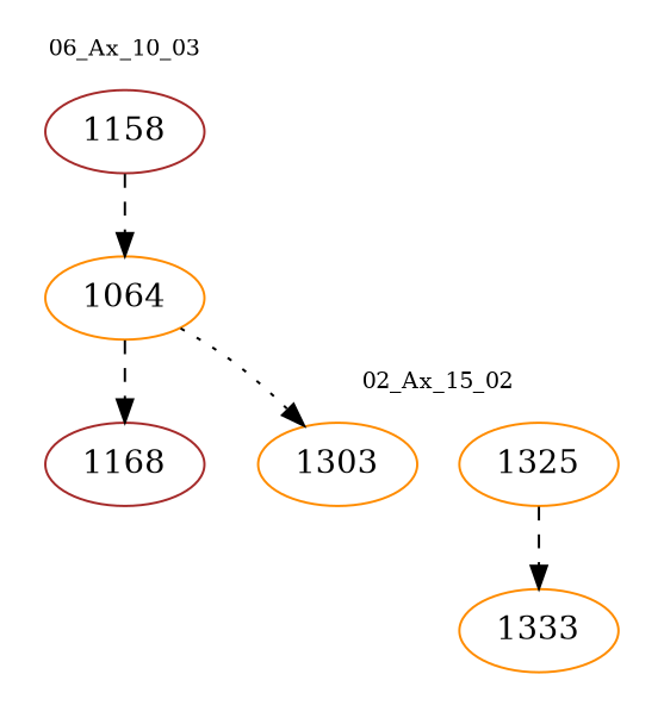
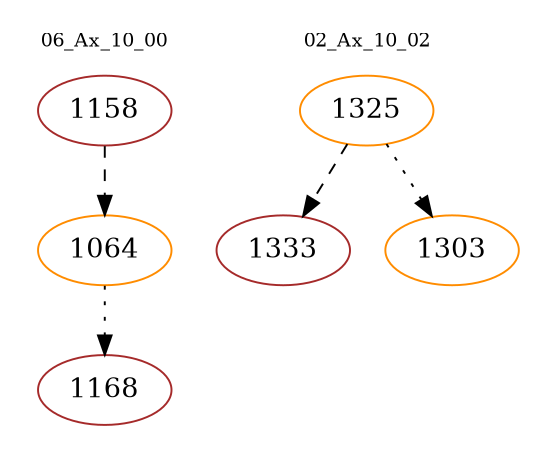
  digraph {
    node [color=darkorange]
    edge [color=black style=dashed]
    n1 [color=brown label=1158]
    n2 [label=1064]
    n3 [color=brown label=1168]
-   n4 [label=1333]
+   n4 [color=brown label=1333]
    n5 [label=1325]
    n6 [label=1303]
    subgraph cluster_1 {
      color=white
      fontsize=10
-     label="06_Ax_10_03"
+     label="06_Ax_10_00"
      n1
      n2
      n3
    }
    subgraph cluster_2 {
      color=white
      fontsize=10
-     label="02_Ax_15_02"
+     label="02_Ax_10_02"
      n4
      n5
      n6
    }
    n1 -> n2
-   n2 -> n3
+   n2 -> n3 [style=dotted]
    n5 -> n4
-   n2 -> n6 [style=dotted]
+   n5 -> n6 [style=dotted]
  }
